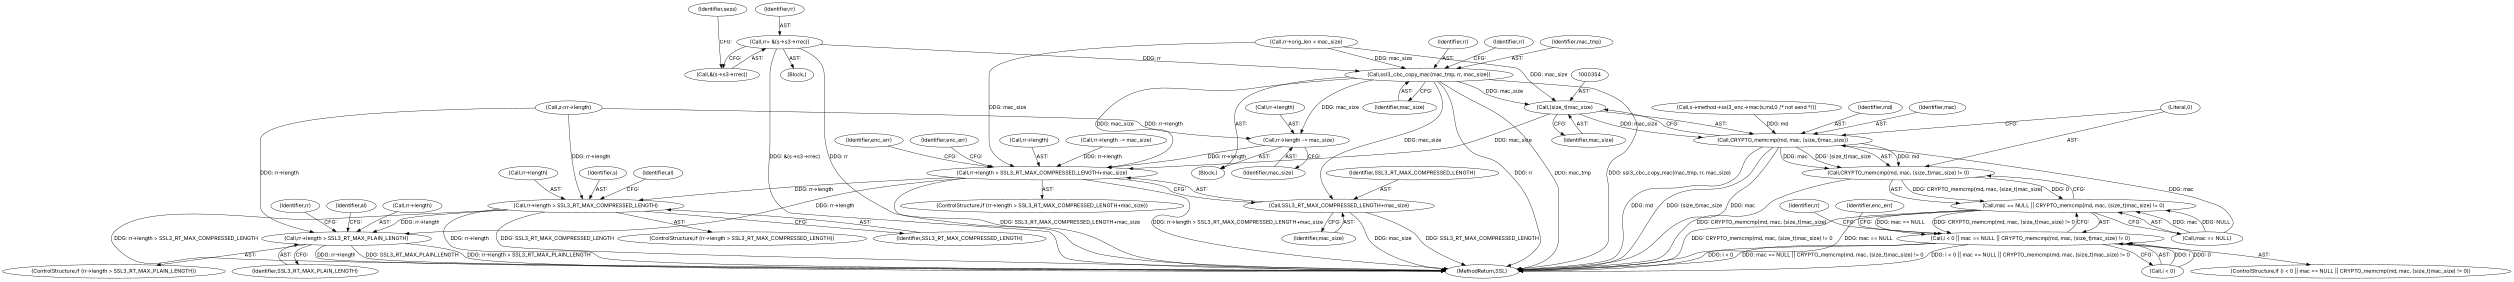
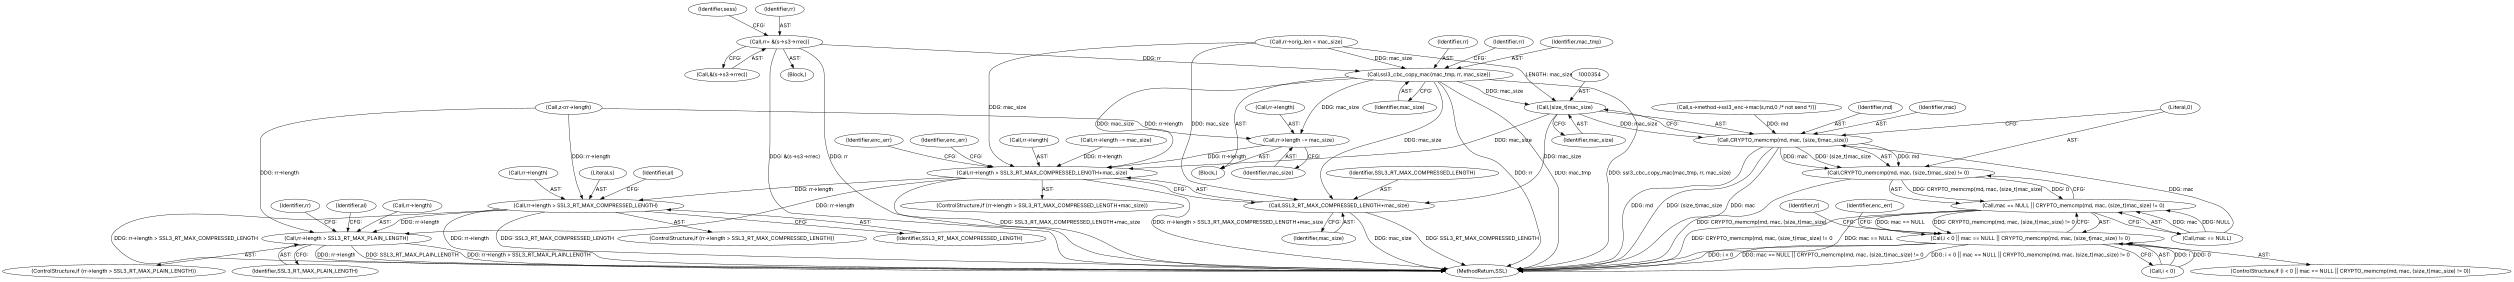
  digraph {
    fontname=Inter
    node [fontname=Inter]
    edge [fontname=Inter]
    n1 [label="(Call,rr= &(s->s3->rrec))"]
    n2 [label="(Call,ssl3_cbc_copy_mac(mac_tmp, rr, mac_size))"]
    n3 [label="(MethodReturn,SSL)"]
    n4 [label="(Call,&(s->s3->rrec))"]
    n5 [label="(Block,)"]
    n6 [label="(Call,rr->length -= mac_size)"]
    n7 [label="(Call,rr->length > SSL3_RT_MAX_COMPRESSED_LENGTH+mac_size)"]
    n8 [label="(Call,(size_t)mac_size)"]
    n9 [label="(Call,SSL3_RT_MAX_COMPRESSED_LENGTH+mac_size)"]
    n10 [label="(Block,)"]
    n11 [label="(Identifier,mac_size)"]
    n12 [label="(Identifier,mac_size)"]
    n13 [label="(Call,rr->length > SSL3_RT_MAX_COMPRESSED_LENGTH)"]
    n14 [label="(Call,rr->length > SSL3_RT_MAX_PLAIN_LENGTH)"]
    n15 [label="(ControlStructure,if (rr->length > SSL3_RT_MAX_COMPRESSED_LENGTH+mac_size))"]
    n16 [label="(Call,CRYPTO_memcmp(md, mac, (size_t)mac_size))"]
    n17 [label="(Identifier,mac_size)"]
    n18 [label="(Identifier,mac_size)"]
    n19 [label="(ControlStructure,if (rr->length > SSL3_RT_MAX_COMPRESSED_LENGTH))"]
    n20 [label="(Identifier,SSL3_RT_MAX_COMPRESSED_LENGTH)"]
    n21 [label="(ControlStructure,if (rr->length > SSL3_RT_MAX_PLAIN_LENGTH))"]
    n22 [label="(Identifier,SSL3_RT_MAX_PLAIN_LENGTH)"]
    n23 [label="(Call,CRYPTO_memcmp(md, mac, (size_t)mac_size) != 0)"]
    n24 [label="(Call,mac == NULL || CRYPTO_memcmp(md, mac, (size_t)mac_size) != 0)"]
    n25 [label="(Call,i < 0 || mac == NULL || CRYPTO_memcmp(md, mac, (size_t)mac_size) != 0)"]
    n26 [label="(Call,mac == NULL)"]
    n27 [label="(Literal,0)"]
    n28 [label="(Call,i < 0)"]
    n29 [label="(ControlStructure,if (i < 0 || mac == NULL || CRYPTO_memcmp(md, mac, (size_t)mac_size) != 0))"]
-   n30 [label="(Identifier,s)"]
+   n30 [label="(Literal,s)"]
    n31 [label="(Identifier,mac)"]
    n32 [label="(Identifier,al)"]
    n33 [label="(Call,rr->length)"]
    n34 [label="(Call,rr->length)"]
    n35 [label="(Identifier,al)"]
    n36 [label="(Identifier,sess)"]
    n37 [label="(Call,rr->length -= mac_size)"]
    n38 [label="(Call,rr->orig_len < mac_size)"]
    n39 [label="(Call,s->method->ssl3_enc->mac(s,md,0 /* not send */))"]
    n40 [label="(Identifier,SSL3_RT_MAX_COMPRESSED_LENGTH)"]
    n41 [label="(Identifier,rr)"]
    n42 [label="(Identifier,rr)"]
    n43 [label="(Identifier,rr)"]
    n44 [label="(Identifier,mac_tmp)"]
    n45 [label="(Identifier,enc_err)"]
    n46 [label="(Identifier,rr)"]
    n47 [label="(Call,rr->length)"]
    n48 [label="(Identifier,rr)"]
    n49 [label="(Call,z<rr->length)"]
    n50 [label="(Identifier,enc_err)"]
    n51 [label="(Call,rr->length)"]
    n52 [label="(Identifier,enc_err)"]
    n53 [label="(Identifier,md)"]
    1000354
    n1 -> n2 [label="DDG: rr"]
    n1 -> n3 [label="DDG: &(s->s3->rrec)"]
    n1 -> n3 [label="DDG: rr"]
    n1 -> n4 [label="CFG: "]
    n1 -> n5 [label="AST: "]
    n2 -> n3 [label="DDG: rr"]
    n2 -> n3 [label="DDG: mac_tmp"]
    n2 -> n3 [label="DDG: ssl3_cbc_copy_mac(mac_tmp, rr, mac_size)"]
    n2 -> n6 [label="DDG: mac_size"]
    n2 -> n7 [label="DDG: mac_size"]
    n2 -> n8 [label="DDG: mac_size"]
    n2 -> n9 [label="DDG: mac_size"]
    n2 -> n10 [label="AST: "]
    n2 -> n11 [label="CFG: "]
    n4 -> n1 [label="AST: "]
    n6 -> n7 [label="DDG: rr->length"]
    n6 -> n10 [label="AST: "]
    n6 -> n12 [label="CFG: "]
    n7 -> n3 [label="DDG: SSL3_RT_MAX_COMPRESSED_LENGTH+mac_size"]
    n7 -> n3 [label="DDG: rr->length > SSL3_RT_MAX_COMPRESSED_LENGTH+mac_size"]
    n7 -> n9 [label="CFG: "]
    n7 -> n13 [label="DDG: rr->length"]
    n7 -> n14 [label="DDG: rr->length"]
    n7 -> n15 [label="AST: "]
    n8 -> n7 [label="DDG: mac_size"]
+   n8 -> n9 [label="DDG: mac_size"]
    n8 -> n16 [label="AST: "]
    n8 -> n16 [label="DDG: mac_size"]
    n8 -> n17 [label="CFG: "]
    n9 -> n3 [label="DDG: mac_size"]
    n9 -> n3 [label="DDG: SSL3_RT_MAX_COMPRESSED_LENGTH"]
    n9 -> n7 [label="AST: "]
    n9 -> n18 [label="CFG: "]
    n11 -> n2 [label="AST: "]
    n12 -> n6 [label="AST: "]
    n13 -> n3 [label="DDG: rr->length > SSL3_RT_MAX_COMPRESSED_LENGTH"]
    n13 -> n3 [label="DDG: rr->length"]
    n13 -> n3 [label="DDG: SSL3_RT_MAX_COMPRESSED_LENGTH"]
    n13 -> n14 [label="DDG: rr->length"]
    n13 -> n19 [label="AST: "]
    n13 -> n20 [label="CFG: "]
    n14 -> n3 [label="DDG: SSL3_RT_MAX_PLAIN_LENGTH"]
    n14 -> n3 [label="DDG: rr->length > SSL3_RT_MAX_PLAIN_LENGTH"]
    n14 -> n3 [label="DDG: rr->length"]
    n14 -> n21 [label="AST: "]
    n14 -> n22 [label="CFG: "]
    n16 -> n3 [label="DDG: md"]
    n16 -> n3 [label="DDG: (size_t)mac_size"]
    n16 -> n3 [label="DDG: mac"]
    n16 -> n8 [label="CFG: "]
    n16 -> n23 [label="AST: "]
    n16 -> n23 [label="DDG: md"]
    n16 -> n23 [label="DDG: mac"]
    n16 -> n23 [label="DDG: (size_t)mac_size"]
    n17 -> n8 [label="AST: "]
    n18 -> n9 [label="AST: "]
    n20 -> n13 [label="AST: "]
    n22 -> n14 [label="AST: "]
    n23 -> n3 [label="DDG: CRYPTO_memcmp(md, mac, (size_t)mac_size)"]
    n23 -> n24 [label="AST: "]
    n23 -> n24 [label="DDG: CRYPTO_memcmp(md, mac, (size_t)mac_size)"]
    n23 -> n24 [label="DDG: 0"]
    n24 -> n3 [label="DDG: CRYPTO_memcmp(md, mac, (size_t)mac_size) != 0"]
    n24 -> n3 [label="DDG: mac == NULL"]
    n24 -> n23 [label="CFG: "]
    n24 -> n25 [label="AST: "]
    n24 -> n25 [label="DDG: mac == NULL"]
    n24 -> n25 [label="DDG: CRYPTO_memcmp(md, mac, (size_t)mac_size) != 0"]
    n24 -> n26 [label="CFG: "]
    n25 -> n3 [label="DDG: i < 0"]
    n25 -> n3 [label="DDG: mac == NULL || CRYPTO_memcmp(md, mac, (size_t)mac_size) != 0"]
    n25 -> n3 [label="DDG: i < 0 || mac == NULL || CRYPTO_memcmp(md, mac, (size_t)mac_size) != 0"]
    n25 -> n24 [label="CFG: "]
    n25 -> n28 [label="CFG: "]
    n25 -> n29 [label="AST: "]
    n26 -> n16 [label="DDG: mac"]
    n26 -> n24 [label="AST: "]
    n26 -> n24 [label="DDG: mac"]
    n26 -> n24 [label="DDG: NULL"]
    n27 -> n16 [label="CFG: "]
    n27 -> n23 [label="AST: "]
    n28 -> n25 [label="AST: "]
    n28 -> n25 [label="DDG: i"]
    n28 -> n25 [label="DDG: 0"]
    n30 -> n13 [label="AST: "]
    n31 -> n16 [label="AST: "]
    n32 -> n14 [label="CFG: "]
    n33 -> n6 [label="AST: "]
    n34 -> n7 [label="AST: "]
    n35 -> n13 [label="CFG: "]
-   n36 -> n4 [label="CFG: "]
+   n36 -> n1 [label="CFG: "]
    n37 -> n7 [label="DDG: rr->length"]
    n38 -> n2 [label="DDG: mac_size"]
    n38 -> n7 [label="DDG: mac_size"]
-   n38 -> n8 [label="DDG: mac_size"]
+   n38 -> n8 [label="LENGTH: mac_size"]
+   n38 -> n9 [label="DDG: mac_size"]
    n39 -> n16 [label="DDG: md"]
    n40 -> n9 [label="AST: "]
    n41 -> n2 [label="AST: "]
    n42 -> n2 [label="CFG: "]
    n43 -> n14 [label="CFG: "]
    n44 -> n2 [label="AST: "]
    n45 -> n7 [label="CFG: "]
    n46 -> n25 [label="CFG: "]
    n47 -> n13 [label="AST: "]
    n48 -> n1 [label="AST: "]
    n49 -> n6 [label="DDG: rr->length"]
    n49 -> n13 [label="DDG: rr->length"]
    n49 -> n14 [label="DDG: rr->length"]
    n50 -> n25 [label="CFG: "]
    n51 -> n14 [label="AST: "]
    n52 -> n7 [label="CFG: "]
    n53 -> n16 [label="AST: "]
    1000354 -> n8 [label="AST: "]
  }
